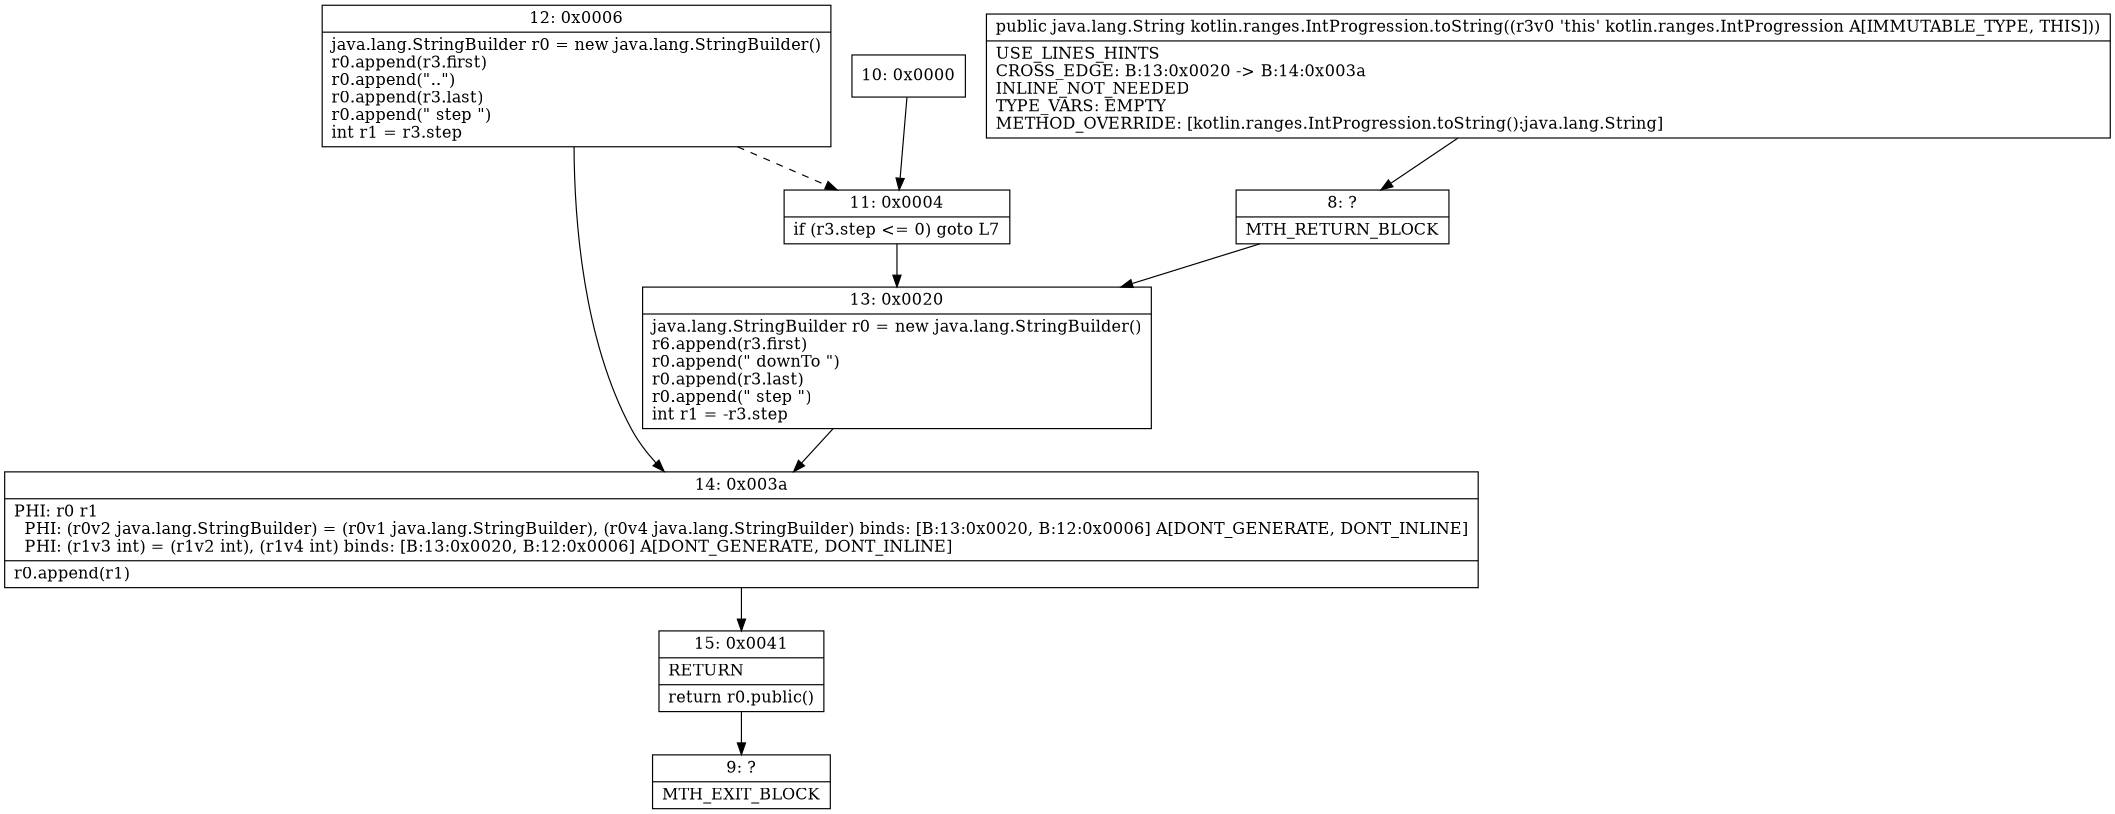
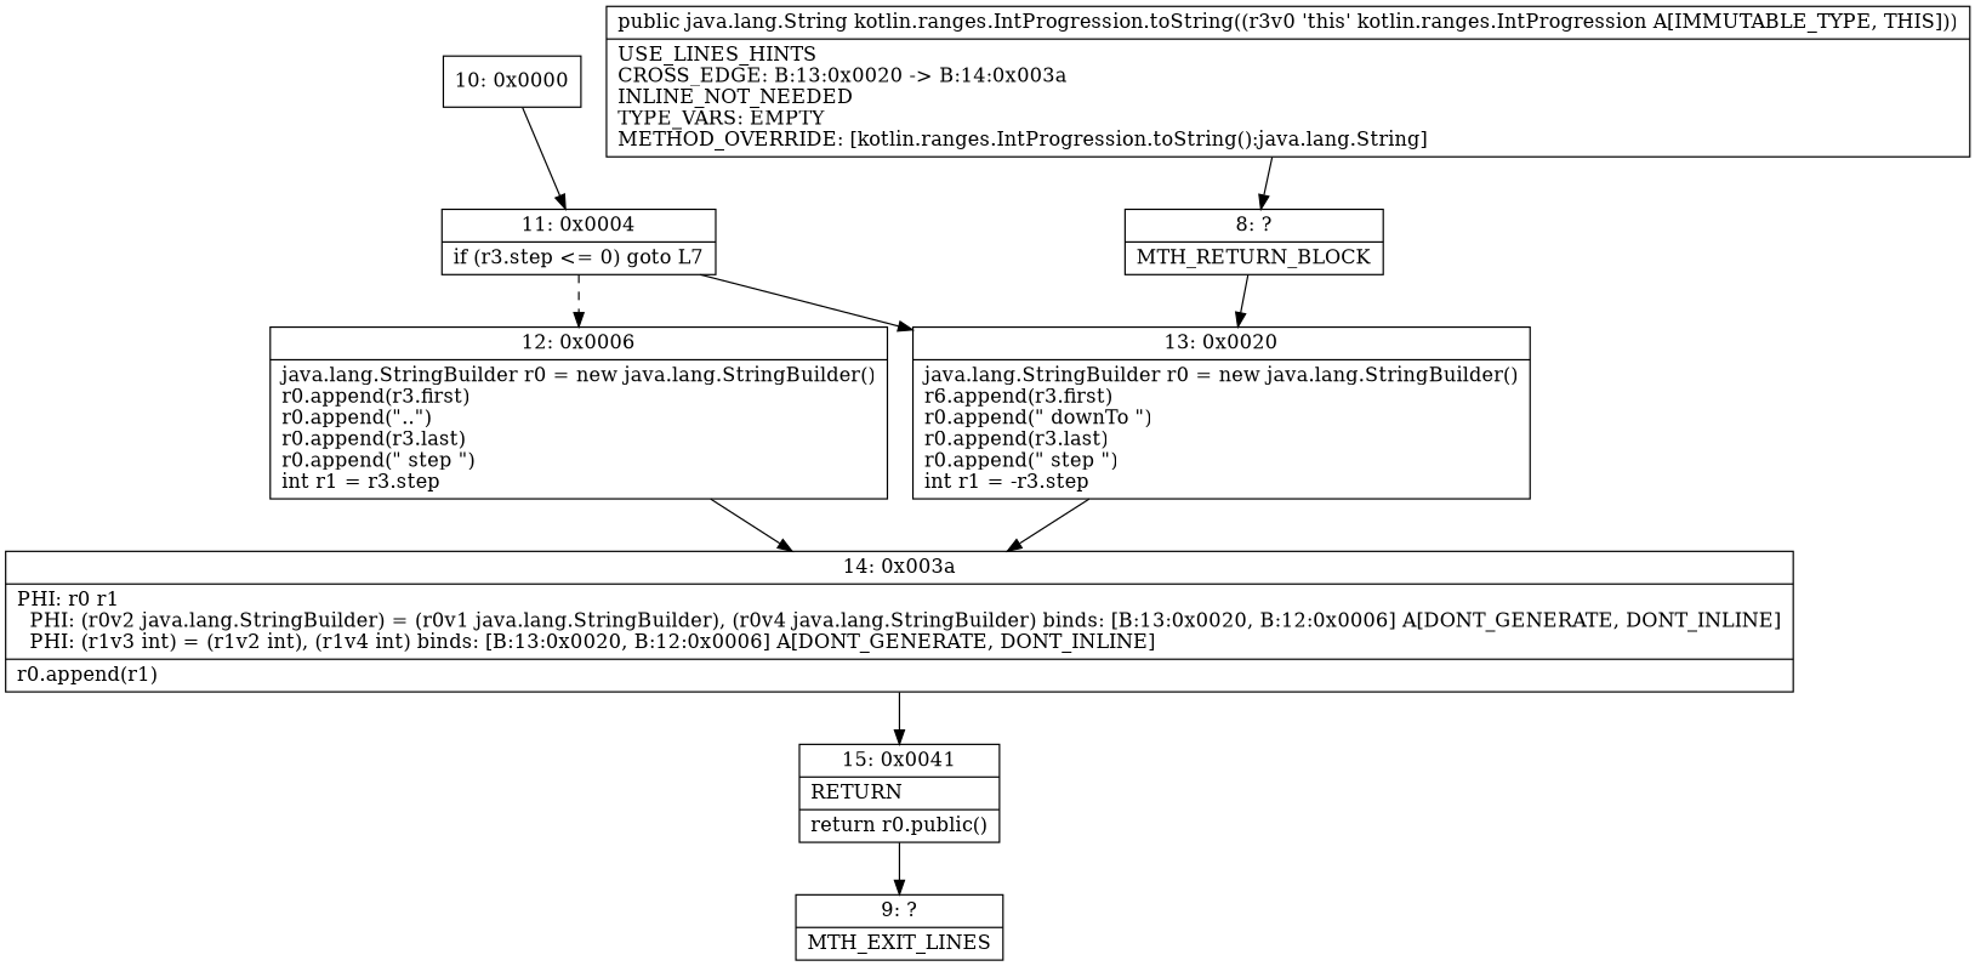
  digraph {
    node [shape=record]
    n1 [label="{8\:\ ?|MTH_RETURN_BLOCK\l}"]
    n2 [label="{13\:\ 0x0020|java.lang.StringBuilder r0 = new java.lang.StringBuilder()\lr6.append(r3.first)\lr0.append(\" downTo \")\lr0.append(r3.last)\lr0.append(\" step \")\lint r1 = \-r3.step\l}"]
    n3 [label="{10\:\ 0x0000}"]
    n4 [label="{11\:\ 0x0004|if (r3.step \<= 0) goto L7\l}"]
    n5 [label="{12\:\ 0x0006|java.lang.StringBuilder r0 = new java.lang.StringBuilder()\lr0.append(r3.first)\lr0.append(\"..\")\lr0.append(r3.last)\lr0.append(\" step \")\lint r1 = r3.step\l}"]
    n6 [label="{14\:\ 0x003a|PHI: r0 r1 \l  PHI: (r0v2 java.lang.StringBuilder) = (r0v1 java.lang.StringBuilder), (r0v4 java.lang.StringBuilder) binds: [B:13:0x0020, B:12:0x0006] A[DONT_GENERATE, DONT_INLINE]\l  PHI: (r1v3 int) = (r1v2 int), (r1v4 int) binds: [B:13:0x0020, B:12:0x0006] A[DONT_GENERATE, DONT_INLINE]\l|r0.append(r1)\l}"]
    n7 [label="{15\:\ 0x0041|RETURN\l|return r0.public()\l}"]
-   n8 [label="{9\:\ ?|MTH_EXIT_BLOCK\l}"]
+   n8 [label="{9\:\ ?|MTH_EXIT_LINES\l}"]
    n9 [label="{public java.lang.String kotlin.ranges.IntProgression.toString((r3v0 'this' kotlin.ranges.IntProgression A[IMMUTABLE_TYPE, THIS]))  | USE_LINES_HINTS\lCROSS_EDGE: B:13:0x0020 \-\> B:14:0x003a\lINLINE_NOT_NEEDED\lTYPE_VARS: EMPTY\lMETHOD_OVERRIDE: [kotlin.ranges.IntProgression.toString():java.lang.String]\l}"]
    n1 -> n2
    n2 -> n6
    n3 -> n4
    n4 -> n2
-   n5 -> n4 [style=dashed]
+   n4 -> n5 [style=dashed]
    n5 -> n6
    n6 -> n7
    n7 -> n8
    n9 -> n1
  }
